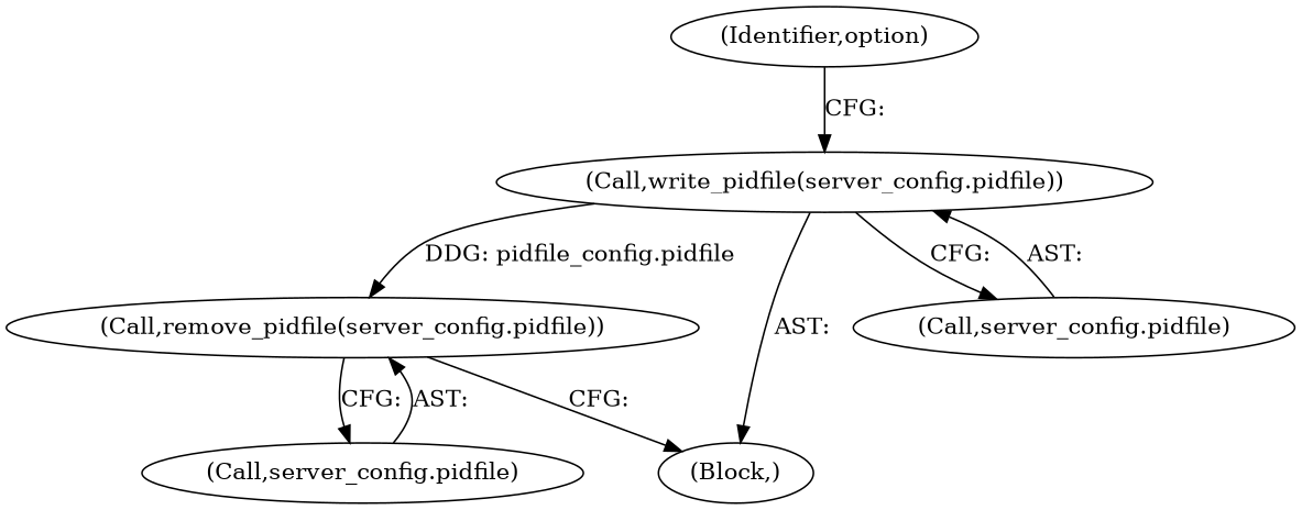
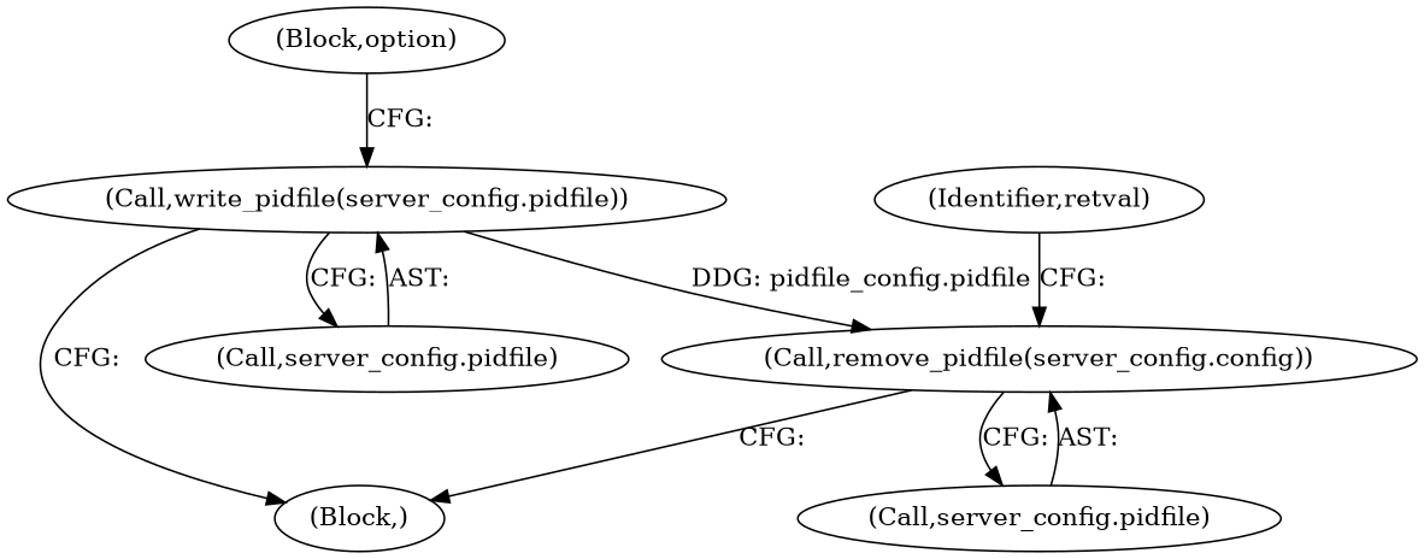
  digraph {
    n1 [label="(Call,write_pidfile(server_config.pidfile))"]
-   n2 [label="(Call,remove_pidfile(server_config.pidfile))"]
+   n2 [label="(Call,remove_pidfile(server_config.config))"]
    n3 [label="(Block,)"]
    n4 [label="(Call,server_config.pidfile)"]
    n5 [label="(Call,server_config.pidfile)"]
-   n6 [label="(Identifier,option)"]
+   n6 [label="(Block,option)"]
+   n7 [label="(Identifier,retval)"]
    n1 -> n2 [label="DDG: pidfile_config.pidfile"]
-   n1 -> n3 [label="AST: "]
+   n1 -> n3 [label="CFG: "]
    n1 -> n4 [label="CFG: "]
    n2 -> n3 [label="CFG: "]
    n2 -> n5 [label="CFG: "]
    n4 -> n1 [label="AST: "]
    n5 -> n2 [label="AST: "]
    n6 -> n1 [label="CFG: "]
+   n7 -> n2 [label="CFG: "]
  }
